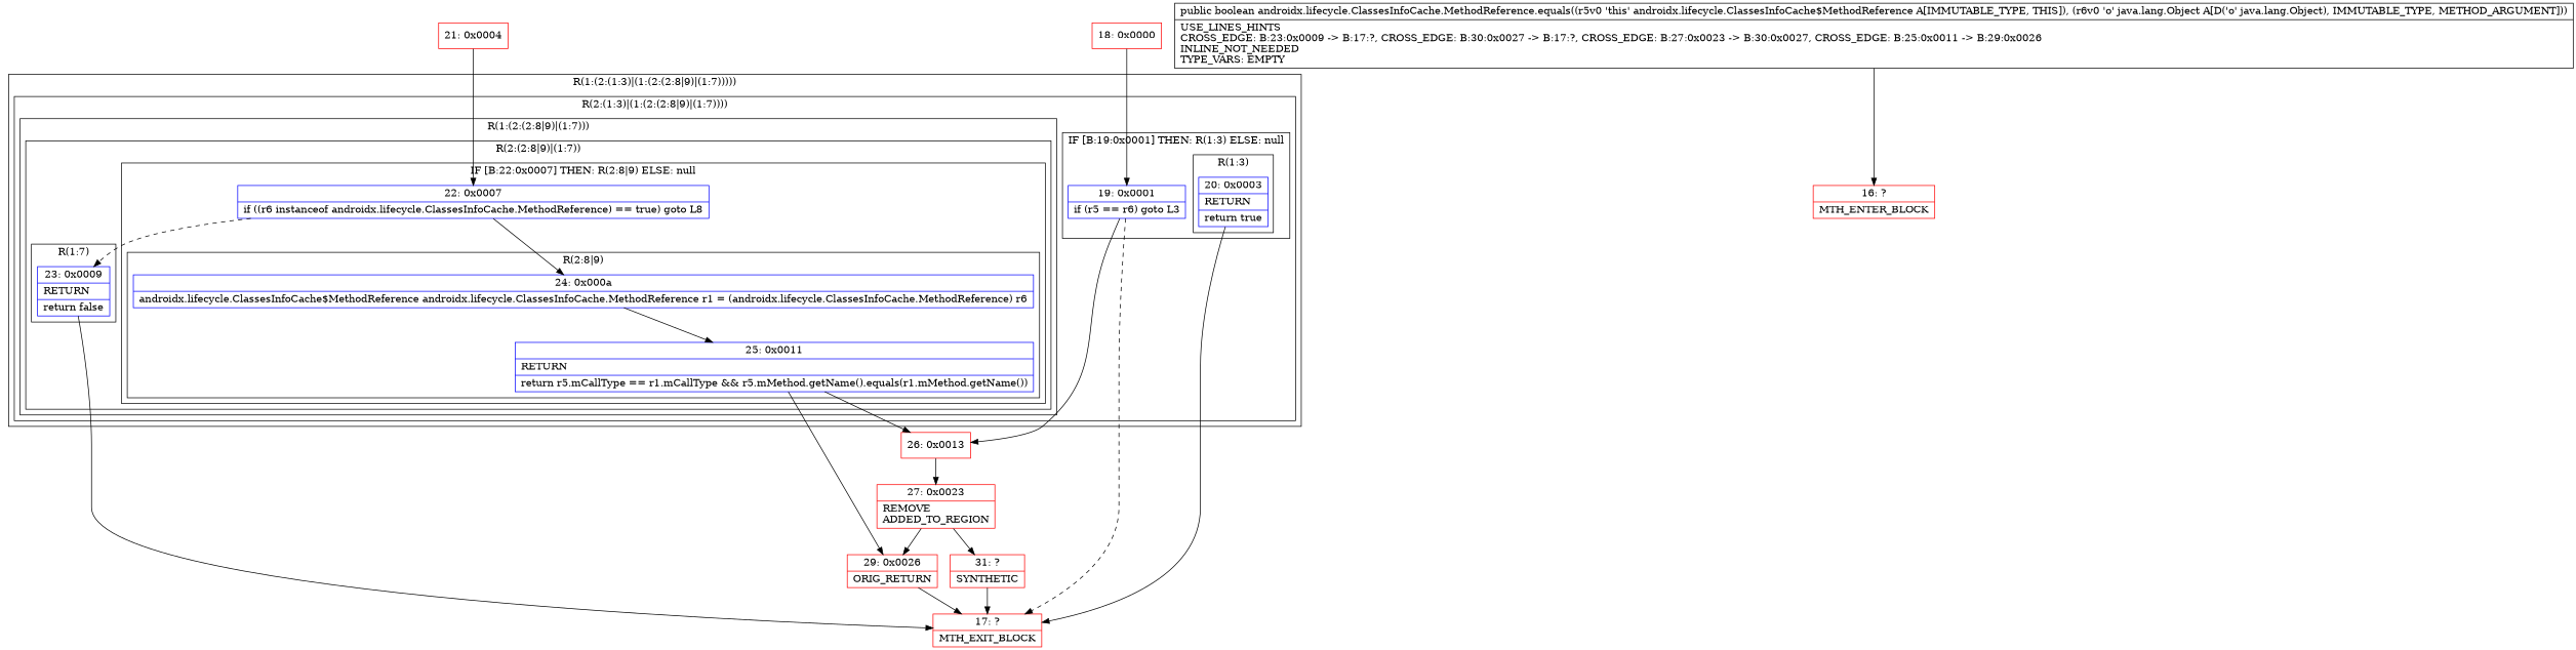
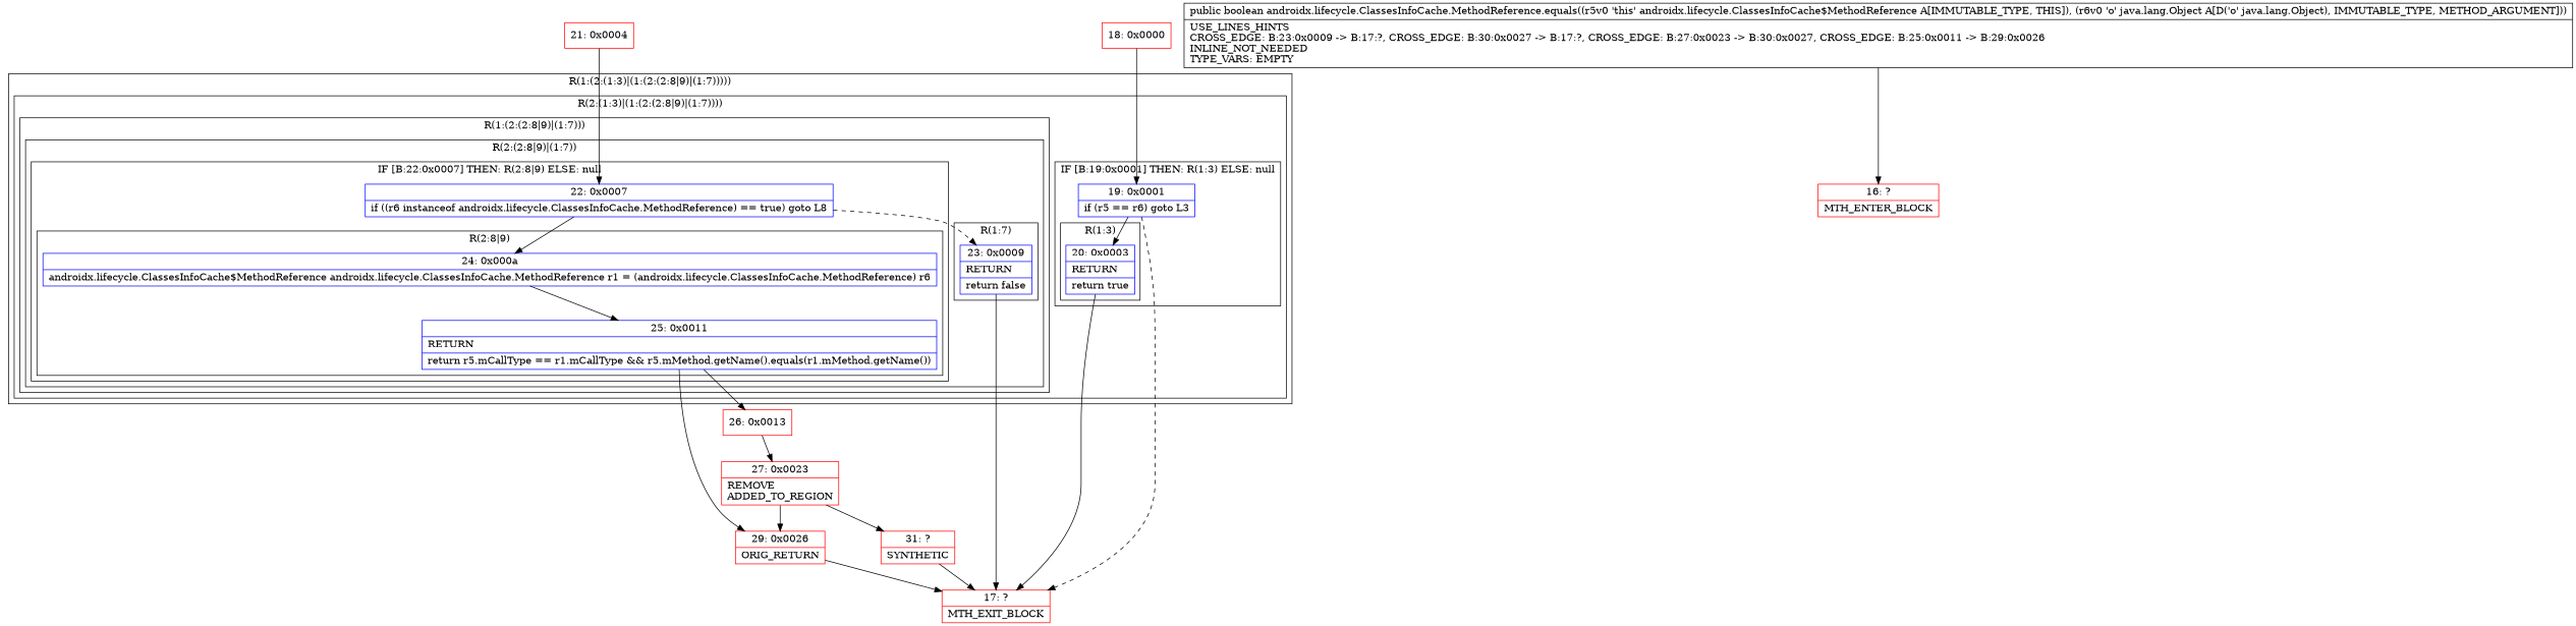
  digraph {
    node [color=red shape=record]
    n1 [color=blue label="{20\:\ 0x0003|RETURN\l|return true\l}"]
    n2 [color=blue label="{19\:\ 0x0001|if (r5 == r6) goto L3\l}"]
    n3 [color=blue label="{24\:\ 0x000a|androidx.lifecycle.ClassesInfoCache$MethodReference androidx.lifecycle.ClassesInfoCache.MethodReference r1 = (androidx.lifecycle.ClassesInfoCache.MethodReference) r6\l}"]
    n4 [color=blue label="{25\:\ 0x0011|RETURN\l|return r5.mCallType == r1.mCallType && r5.mMethod.getName().equals(r1.mMethod.getName())\l}"]
    n5 [color=blue label="{22\:\ 0x0007|if ((r6 instanceof androidx.lifecycle.ClassesInfoCache.MethodReference) == true) goto L8\l}"]
    n6 [color=blue label="{23\:\ 0x0009|RETURN\l|return false\l}"]
    n7 [label="{17\:\ ?|MTH_EXIT_BLOCK\l}"]
    n8 [label="{26\:\ 0x0013}"]
    n9 [label="{29\:\ 0x0026|ORIG_RETURN\l}"]
    n10 [label="{21\:\ 0x0004}"]
    n11 [label="{27\:\ 0x0023|REMOVE\lADDED_TO_REGION\l}"]
    n12 [label="{16\:\ ?|MTH_ENTER_BLOCK\l}"]
    n13 [label="{18\:\ 0x0000}"]
    n14 [label="{31\:\ ?|SYNTHETIC\l}"]
    n15 [label="{public boolean androidx.lifecycle.ClassesInfoCache.MethodReference.equals((r5v0 'this' androidx.lifecycle.ClassesInfoCache$MethodReference A[IMMUTABLE_TYPE, THIS]), (r6v0 'o' java.lang.Object A[D('o' java.lang.Object), IMMUTABLE_TYPE, METHOD_ARGUMENT]))  | USE_LINES_HINTS\lCROSS_EDGE: B:23:0x0009 \-\> B:17:?, CROSS_EDGE: B:30:0x0027 \-\> B:17:?, CROSS_EDGE: B:27:0x0023 \-\> B:30:0x0027, CROSS_EDGE: B:25:0x0011 \-\> B:29:0x0026\lINLINE_NOT_NEEDED\lTYPE_VARS: EMPTY\l}" color=""]
    subgraph cluster_1 {
      label="R(1:(2:(1:3)|(1:(2:(2:8|9)|(1:7)))))"
      subgraph cluster_2 {
        label="R(2:(1:3)|(1:(2:(2:8|9)|(1:7))))"
        subgraph cluster_3 {
          label="IF [B:19:0x0001] THEN: R(1:3) ELSE: null"
          n2
          subgraph cluster_4 {
            label="R(1:3)"
            n1
          }
        }
        subgraph cluster_5 {
          label="R(1:(2:(2:8|9)|(1:7)))"
          subgraph cluster_6 {
            label="R(2:(2:8|9)|(1:7))"
            subgraph cluster_7 {
              label="IF [B:22:0x0007] THEN: R(2:8|9) ELSE: null"
              n5
              subgraph cluster_8 {
                label="R(2:8|9)"
                n3
                n4
              }
            }
            subgraph cluster_9 {
              label="R(1:7)"
              n6
            }
          }
        }
      }
    }
    n1 -> n7
-   n2 -> n8
+   n2 -> n1
    n2 -> n7 [style=dashed]
    n3 -> n4
    n4 -> n8
    n4 -> n9
    n5 -> n3
    n5 -> n6 [style=dashed]
    n6 -> n7
    n8 -> n11
    n9 -> n7
    n10 -> n5
    n11 -> n9
    n11 -> n14
    n13 -> n2
    n14 -> n7
    n15 -> n12
  }
